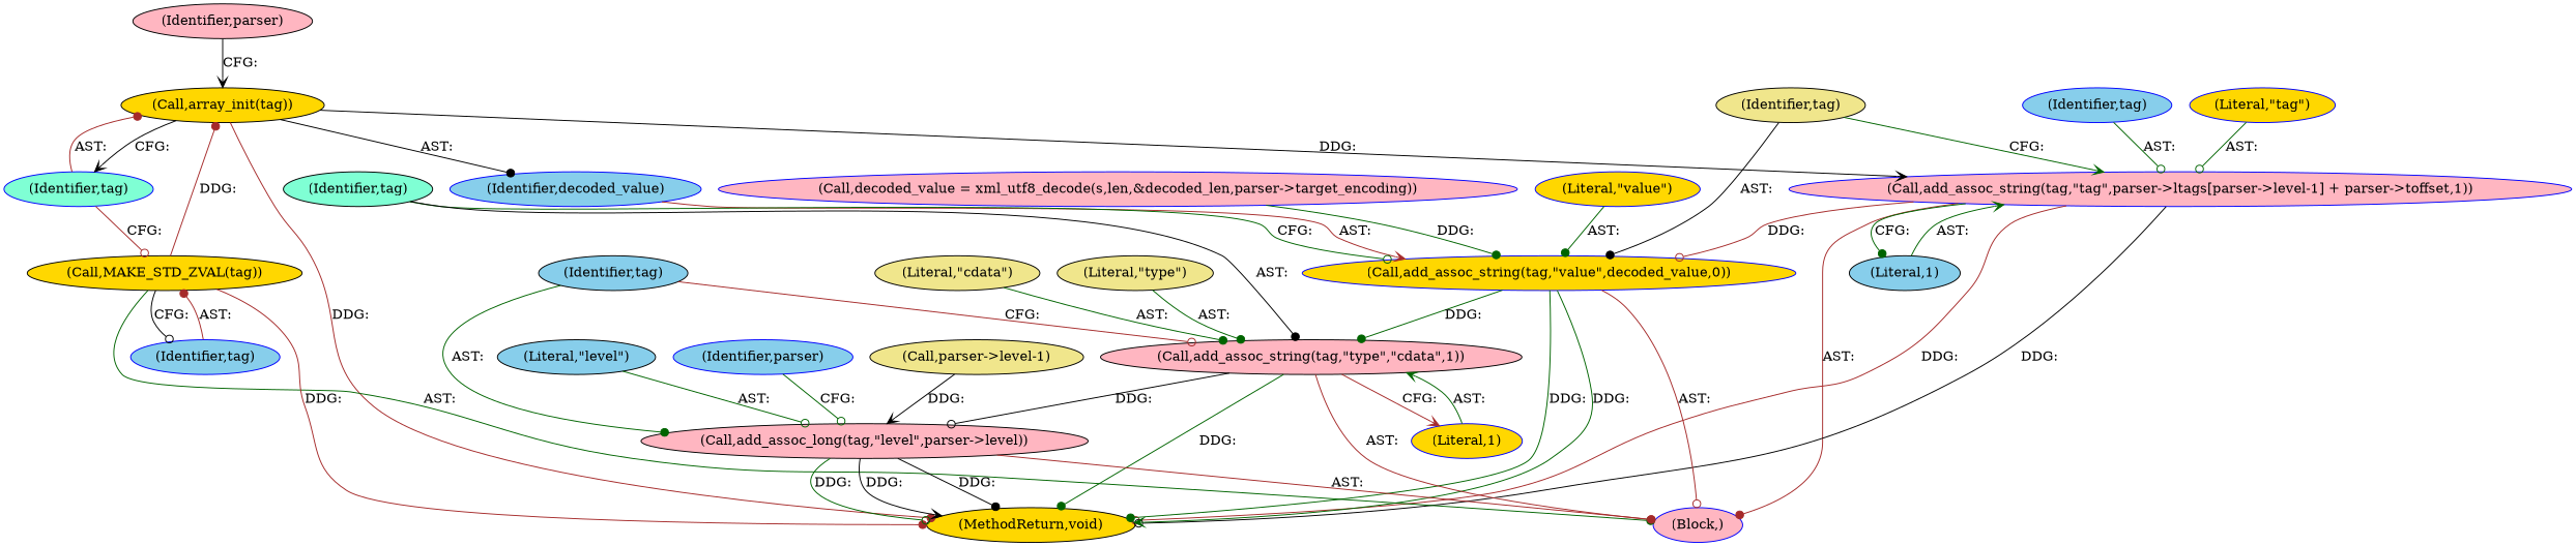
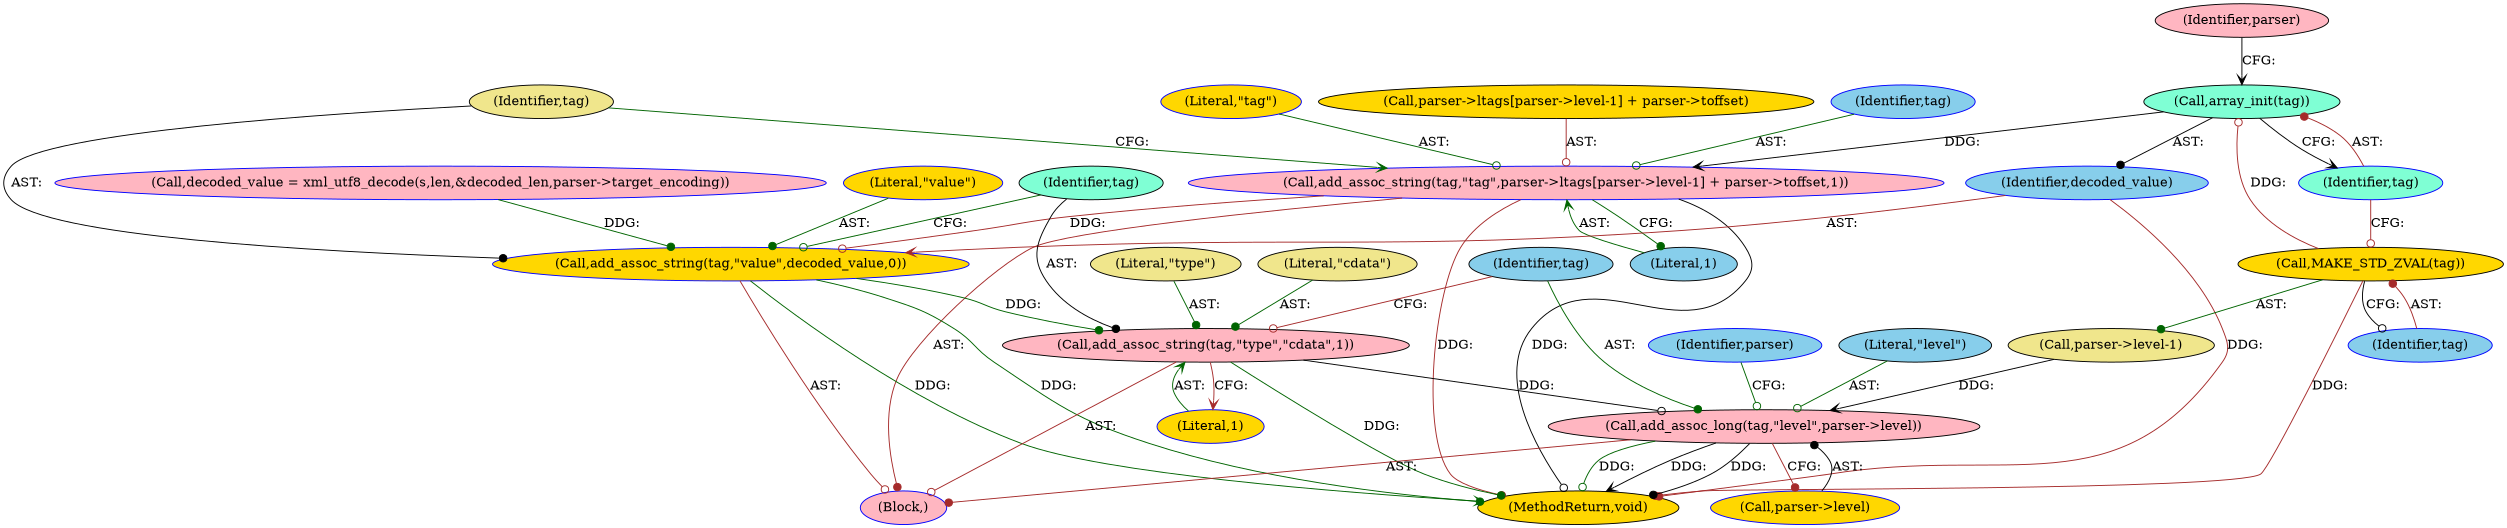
  digraph {
    node [color=black fillcolor=gold style=filled]
    edge [arrowhead=dot color=darkgreen]
    n1 [color=blue fillcolor=lightpink label="(Call,add_assoc_string(tag,\"tag\",parser->ltags[parser->level-1] + parser->toffset,1))"]
    n2 [color=blue label="(Call,add_assoc_string(tag,\"value\",decoded_value,0))"]
    n3 [color=blue fillcolor=lightpink label="(Block,)"]
    n4 [label="(MethodReturn,void)"]
    n5 [fillcolor=skyblue label="(Literal,1)"]
    n6 [fillcolor=lightpink label="(Call,add_assoc_string(tag,\"type\",\"cdata\",1))"]
-   n7 [label="(Call,array_init(tag))"]
+   n7 [fillcolor=aquamarine label="(Call,array_init(tag))"]
    n8 [color=blue fillcolor=aquamarine label="(Identifier,tag)"]
    n9 [color=blue fillcolor=skyblue label="(Identifier,decoded_value)"]
    n10 [label="(Call,MAKE_STD_ZVAL(tag))"]
    n11 [color=blue fillcolor=skyblue label="(Identifier,tag)"]
    n12 [fillcolor=lightpink label="(Call,add_assoc_long(tag,\"level\",parser->level))"]
    n13 [color=blue label="(Literal,1)"]
+   n14 [color=blue label="(Call,parser->level)"]
    n15 [fillcolor=skyblue label="(Literal,\"level\")"]
    n16 [color=blue fillcolor=skyblue label="(Identifier,parser)"]
    n17 [fillcolor=khaki label="(Literal,\"cdata\")"]
    n18 [color=blue fillcolor=lightpink label="(Call,decoded_value = xml_utf8_decode(s,len,&decoded_len,parser->target_encoding))"]
    n19 [color=blue label="(Literal,\"tag\")"]
    n20 [fillcolor=lightpink label="(Identifier,parser)"]
+   n21 [label="(Call,parser->ltags[parser->level-1] + parser->toffset)"]
    n22 [color=blue label="(Literal,\"value\")"]
    n23 [fillcolor=aquamarine label="(Identifier,tag)"]
    n24 [color=blue fillcolor=skyblue label="(Identifier,tag)"]
    n25 [fillcolor=khaki label="(Literal,\"type\")"]
    n26 [fillcolor=khaki label="(Call,parser->level-1)"]
    n27 [fillcolor=skyblue label="(Identifier,tag)"]
    n28 [fillcolor=khaki label="(Identifier,tag)"]
    n1 -> n2 [arrowhead=odot color=brown label="DDG: "]
    n1 -> n3 [color=brown label="AST: "]
    n1 -> n4 [arrowhead=odot color=brown label="DDG: "]
    n1 -> n4 [arrowhead=odot color=black label="DDG: "]
    n1 -> n5 [label="CFG: "]
    n2 -> n3 [arrowhead=odot color=brown label="AST: "]
    n2 -> n4 [label="DDG: "]
    n2 -> n4 [arrowhead=vee label="DDG: "]
    n2 -> n6 [label="DDG: "]
    n5 -> n1 [arrowhead=vee label="AST: "]
    n6 -> n3 [arrowhead=odot color=brown label="AST: "]
    n6 -> n4 [label="DDG: "]
    n6 -> n12 [arrowhead=odot color=black label="DDG: "]
    n6 -> n13 [arrowhead=vee color=brown label="CFG: "]
    n7 -> n1 [arrowhead=vee color=black label="DDG: "]
-   n7 -> n4 [color=brown label="DDG: "]
+   n9 -> n4 [color=brown label="DDG: "]
    n7 -> n8 [arrowhead=vee color=black label="CFG: "]
    n7 -> n9 [color=black label="AST: "]
    n8 -> n7 [color=brown label="AST: "]
    n8 -> n10 [arrowhead=odot color=brown label="CFG: "]
    n9 -> n2 [arrowhead=vee color=brown label="AST: "]
-   n10 -> n3 [label="AST: "]
+   n10 -> n26 [label="AST: "]
    n10 -> n4 [color=brown label="DDG: "]
-   n10 -> n7 [color=brown label="DDG: "]
+   n10 -> n7 [arrowhead=odot color=brown label="DDG: "]
    n10 -> n11 [arrowhead=odot color=black label="CFG: "]
    n11 -> n10 [color=brown label="AST: "]
    n12 -> n3 [color=brown label="AST: "]
    n12 -> n4 [arrowhead=vee color=black label="DDG: "]
    n12 -> n4 [color=black label="DDG: "]
    n12 -> n4 [arrowhead=odot label="DDG: "]
+   n12 -> n14 [color=brown label="CFG: "]
    n13 -> n6 [arrowhead=vee label="AST: "]
+   n14 -> n12 [color=black label="AST: "]
    n15 -> n12 [arrowhead=odot label="AST: "]
    n16 -> n12 [arrowhead=odot label="CFG: "]
    n17 -> n6 [label="AST: "]
    n18 -> n2 [label="DDG: "]
    n19 -> n1 [arrowhead=odot label="AST: "]
    n20 -> n7 [arrowhead=vee color=black label="CFG: "]
+   n21 -> n1 [arrowhead=odot color=brown label="AST: "]
    n22 -> n2 [label="AST: "]
    n23 -> n2 [arrowhead=odot label="CFG: "]
    n23 -> n6 [color=black label="AST: "]
    n24 -> n1 [arrowhead=odot label="AST: "]
    n25 -> n6 [label="AST: "]
    n26 -> n12 [arrowhead=vee color=black label="DDG: "]
    n27 -> n6 [arrowhead=odot color=brown label="CFG: "]
    n27 -> n12 [label="AST: "]
    n28 -> n1 [arrowhead=vee label="CFG: "]
    n28 -> n2 [color=black label="AST: "]
  }
